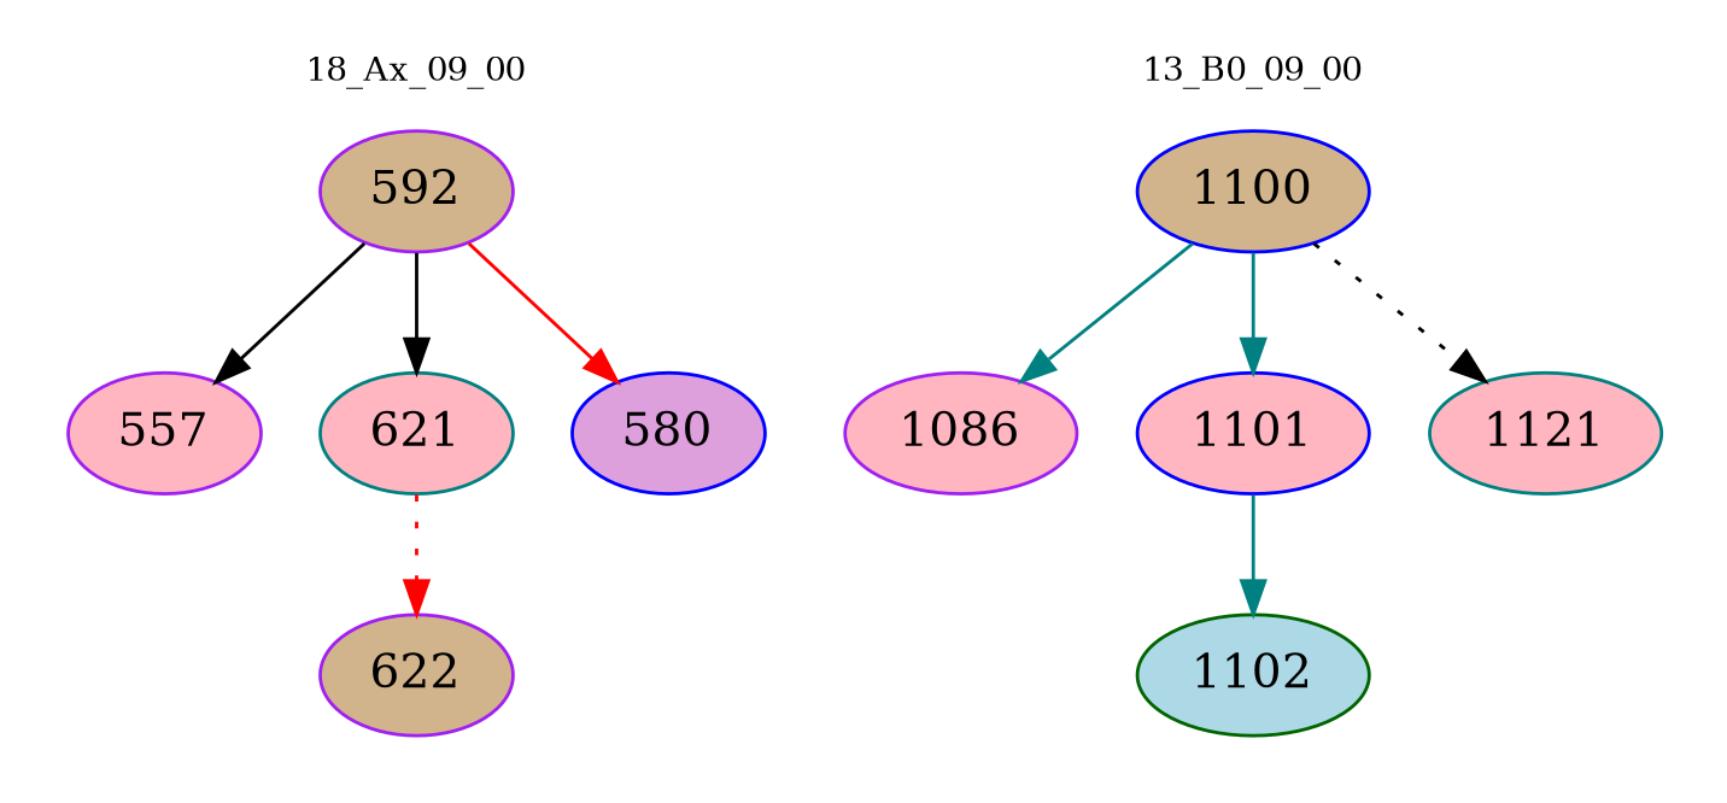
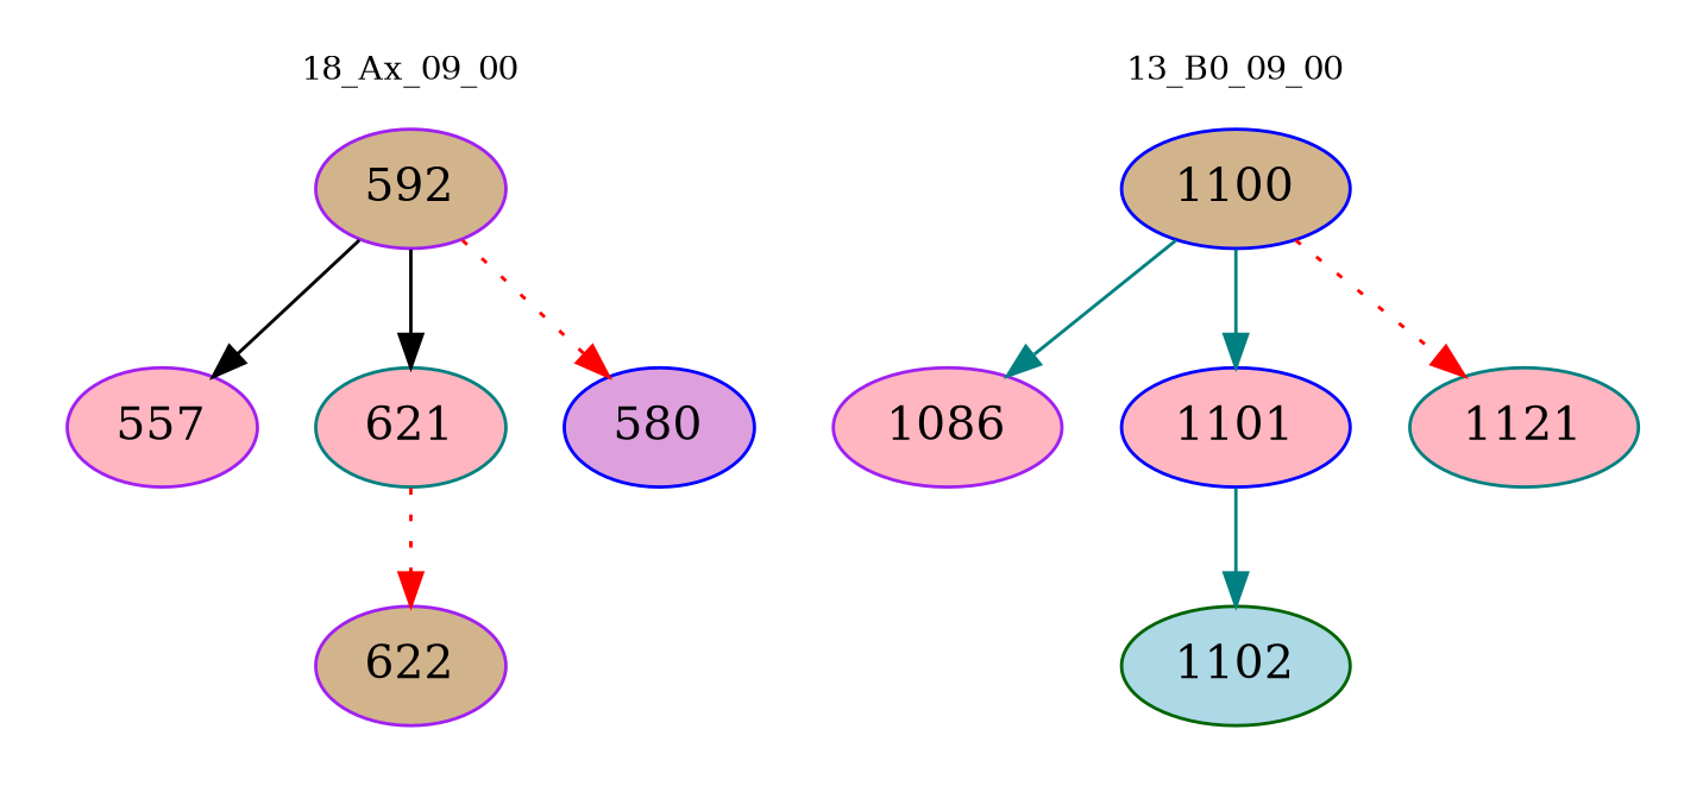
  digraph {
    node [color=purple fillcolor=lightpink style=filled]
    edge [color=black style=solid]
    n1 [fillcolor=tan label=592]
    n2 [label=557]
    n3 [color=teal label=621]
    n4 [color=blue fillcolor=plum label=580]
    n5 [fillcolor=tan label=622]
    n6 [color=blue fillcolor=tan label=1100]
    n7 [label=1086]
    n8 [color=blue label=1101]
    n9 [color=teal label=1121]
    n10 [color=darkgreen fillcolor=lightblue label=1102]
    subgraph cluster_1 {
      color=white
      fontsize=10
      label="18_Ax_09_00"
      n1
      n2
      n3
      n4
      n5
    }
    subgraph cluster_2 {
      color=white
      fontsize=10
      label="13_B0_09_00"
      n6
      n7
      n8
      n9
      n10
    }
    n1 -> n2
    n1 -> n3
-   n1 -> n4 [color=red]
+   n1 -> n4 [color=red style=dotted]
    n3 -> n5 [color=red style=dotted]
    n6 -> n7 [color=teal]
    n6 -> n8 [color=teal]
-   n6 -> n9 [style=dotted]
+   n6 -> n9 [color=red style=dotted]
    n8 -> n10 [color=teal]
  }
